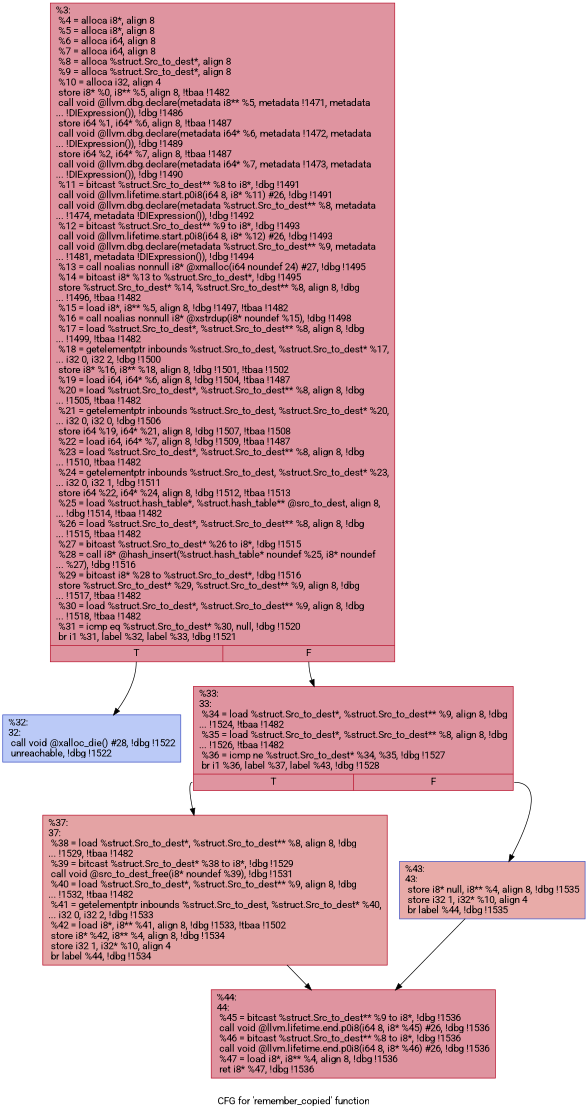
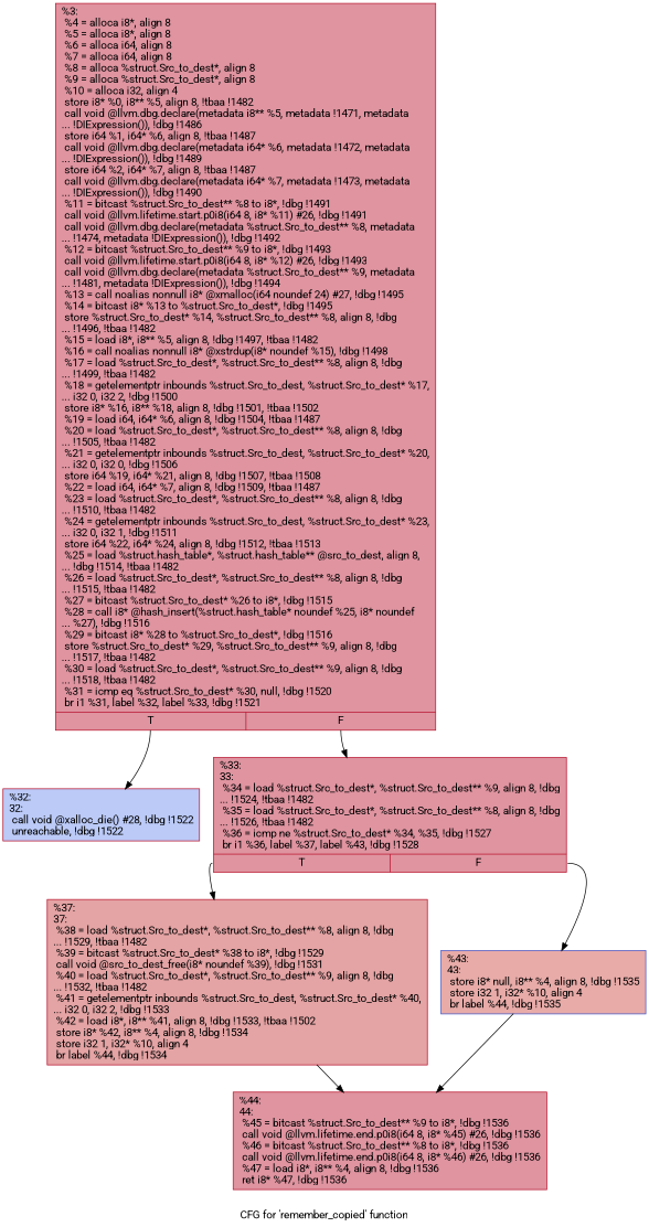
  digraph {
    label="CFG for 'remember_copied' function"
    fontname=Roboto
    node [color="#b70d28ff" fillcolor="#b70d2870" shape=record style=filled fontname=Roboto]
    edge [fontname=Roboto]
    n1 [label="{%3:\l  %4 = alloca i8*, align 8\l  %5 = alloca i8*, align 8\l  %6 = alloca i64, align 8\l  %7 = alloca i64, align 8\l  %8 = alloca %struct.Src_to_dest*, align 8\l  %9 = alloca %struct.Src_to_dest*, align 8\l  %10 = alloca i32, align 4\l  store i8* %0, i8** %5, align 8, !tbaa !1482\l  call void @llvm.dbg.declare(metadata i8** %5, metadata !1471, metadata\l... !DIExpression()), !dbg !1486\l  store i64 %1, i64* %6, align 8, !tbaa !1487\l  call void @llvm.dbg.declare(metadata i64* %6, metadata !1472, metadata\l... !DIExpression()), !dbg !1489\l  store i64 %2, i64* %7, align 8, !tbaa !1487\l  call void @llvm.dbg.declare(metadata i64* %7, metadata !1473, metadata\l... !DIExpression()), !dbg !1490\l  %11 = bitcast %struct.Src_to_dest** %8 to i8*, !dbg !1491\l  call void @llvm.lifetime.start.p0i8(i64 8, i8* %11) #26, !dbg !1491\l  call void @llvm.dbg.declare(metadata %struct.Src_to_dest** %8, metadata\l... !1474, metadata !DIExpression()), !dbg !1492\l  %12 = bitcast %struct.Src_to_dest** %9 to i8*, !dbg !1493\l  call void @llvm.lifetime.start.p0i8(i64 8, i8* %12) #26, !dbg !1493\l  call void @llvm.dbg.declare(metadata %struct.Src_to_dest** %9, metadata\l... !1481, metadata !DIExpression()), !dbg !1494\l  %13 = call noalias nonnull i8* @xmalloc(i64 noundef 24) #27, !dbg !1495\l  %14 = bitcast i8* %13 to %struct.Src_to_dest*, !dbg !1495\l  store %struct.Src_to_dest* %14, %struct.Src_to_dest** %8, align 8, !dbg\l... !1496, !tbaa !1482\l  %15 = load i8*, i8** %5, align 8, !dbg !1497, !tbaa !1482\l  %16 = call noalias nonnull i8* @xstrdup(i8* noundef %15), !dbg !1498\l  %17 = load %struct.Src_to_dest*, %struct.Src_to_dest** %8, align 8, !dbg\l... !1499, !tbaa !1482\l  %18 = getelementptr inbounds %struct.Src_to_dest, %struct.Src_to_dest* %17,\l... i32 0, i32 2, !dbg !1500\l  store i8* %16, i8** %18, align 8, !dbg !1501, !tbaa !1502\l  %19 = load i64, i64* %6, align 8, !dbg !1504, !tbaa !1487\l  %20 = load %struct.Src_to_dest*, %struct.Src_to_dest** %8, align 8, !dbg\l... !1505, !tbaa !1482\l  %21 = getelementptr inbounds %struct.Src_to_dest, %struct.Src_to_dest* %20,\l... i32 0, i32 0, !dbg !1506\l  store i64 %19, i64* %21, align 8, !dbg !1507, !tbaa !1508\l  %22 = load i64, i64* %7, align 8, !dbg !1509, !tbaa !1487\l  %23 = load %struct.Src_to_dest*, %struct.Src_to_dest** %8, align 8, !dbg\l... !1510, !tbaa !1482\l  %24 = getelementptr inbounds %struct.Src_to_dest, %struct.Src_to_dest* %23,\l... i32 0, i32 1, !dbg !1511\l  store i64 %22, i64* %24, align 8, !dbg !1512, !tbaa !1513\l  %25 = load %struct.hash_table*, %struct.hash_table** @src_to_dest, align 8,\l... !dbg !1514, !tbaa !1482\l  %26 = load %struct.Src_to_dest*, %struct.Src_to_dest** %8, align 8, !dbg\l... !1515, !tbaa !1482\l  %27 = bitcast %struct.Src_to_dest* %26 to i8*, !dbg !1515\l  %28 = call i8* @hash_insert(%struct.hash_table* noundef %25, i8* noundef\l... %27), !dbg !1516\l  %29 = bitcast i8* %28 to %struct.Src_to_dest*, !dbg !1516\l  store %struct.Src_to_dest* %29, %struct.Src_to_dest** %9, align 8, !dbg\l... !1517, !tbaa !1482\l  %30 = load %struct.Src_to_dest*, %struct.Src_to_dest** %9, align 8, !dbg\l... !1518, !tbaa !1482\l  %31 = icmp eq %struct.Src_to_dest* %30, null, !dbg !1520\l  br i1 %31, label %32, label %33, !dbg !1521\l|{<s0>T|<s1>F}}"]
-   n2 [color="#3d50c3ff" fillcolor="#6687ed70" label="{%32:\l32:                                               \l  call void @xalloc_die() #28, !dbg !1522\l  unreachable, !dbg !1522\l}"]
+   n2 [fillcolor="#6687ed70" label="{%32:\l32:                                               \l  call void @xalloc_die() #28, !dbg !1522\l  unreachable, !dbg !1522\l}"]
    n3 [label="{%33:\l33:                                               \l  %34 = load %struct.Src_to_dest*, %struct.Src_to_dest** %9, align 8, !dbg\l... !1524, !tbaa !1482\l  %35 = load %struct.Src_to_dest*, %struct.Src_to_dest** %8, align 8, !dbg\l... !1526, !tbaa !1482\l  %36 = icmp ne %struct.Src_to_dest* %34, %35, !dbg !1527\l  br i1 %36, label %37, label %43, !dbg !1528\l|{<s0>T|<s1>F}}"]
    n4 [fillcolor="#c32e3170" label="{%37:\l37:                                               \l  %38 = load %struct.Src_to_dest*, %struct.Src_to_dest** %8, align 8, !dbg\l... !1529, !tbaa !1482\l  %39 = bitcast %struct.Src_to_dest* %38 to i8*, !dbg !1529\l  call void @src_to_dest_free(i8* noundef %39), !dbg !1531\l  %40 = load %struct.Src_to_dest*, %struct.Src_to_dest** %9, align 8, !dbg\l... !1532, !tbaa !1482\l  %41 = getelementptr inbounds %struct.Src_to_dest, %struct.Src_to_dest* %40,\l... i32 0, i32 2, !dbg !1533\l  %42 = load i8*, i8** %41, align 8, !dbg !1533, !tbaa !1502\l  store i8* %42, i8** %4, align 8, !dbg !1534\l  store i32 1, i32* %10, align 4\l  br label %44, !dbg !1534\l}"]
    n5 [color="#3d50c3ff" fillcolor="#cc403a70" label="{%43:\l43:                                               \l  store i8* null, i8** %4, align 8, !dbg !1535\l  store i32 1, i32* %10, align 4\l  br label %44, !dbg !1535\l}"]
    n6 [label="{%44:\l44:                                               \l  %45 = bitcast %struct.Src_to_dest** %9 to i8*, !dbg !1536\l  call void @llvm.lifetime.end.p0i8(i64 8, i8* %45) #26, !dbg !1536\l  %46 = bitcast %struct.Src_to_dest** %8 to i8*, !dbg !1536\l  call void @llvm.lifetime.end.p0i8(i64 8, i8* %46) #26, !dbg !1536\l  %47 = load i8*, i8** %4, align 8, !dbg !1536\l  ret i8* %47, !dbg !1536\l}"]
    n1 -> n2 [tailport=s0]
    n1 -> n3 [tailport=s1]
    n3 -> n4 [tailport=s0]
    n3 -> n5 [tailport=s1]
    n4 -> n6
    n5 -> n6
  }
